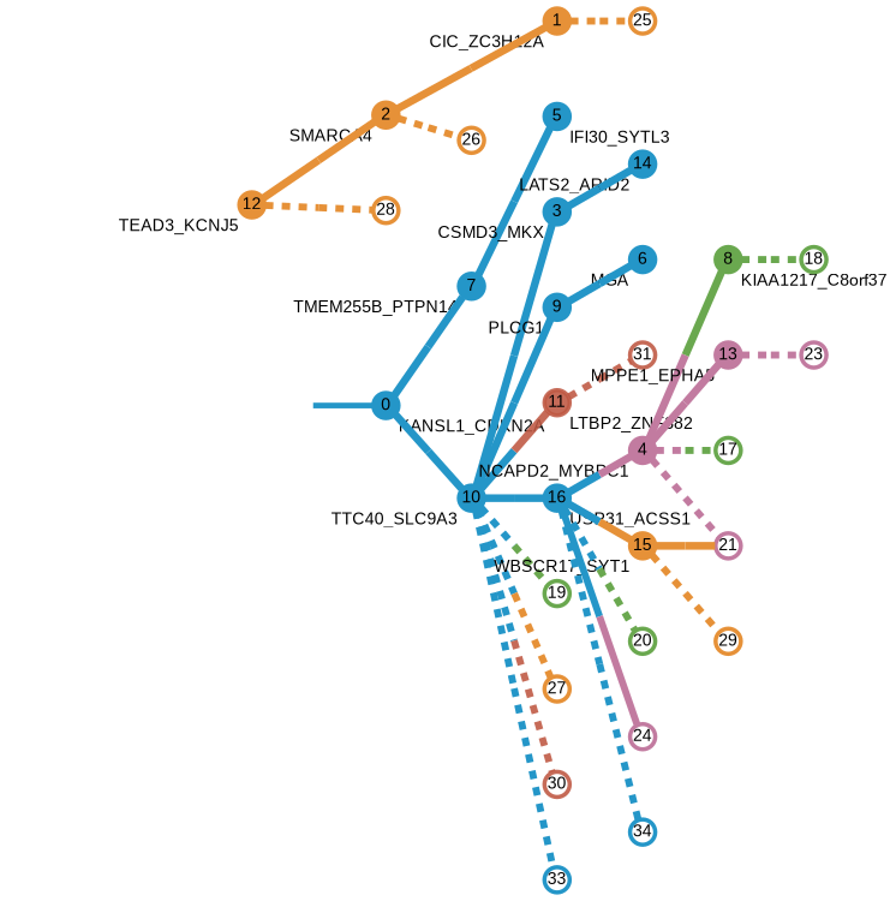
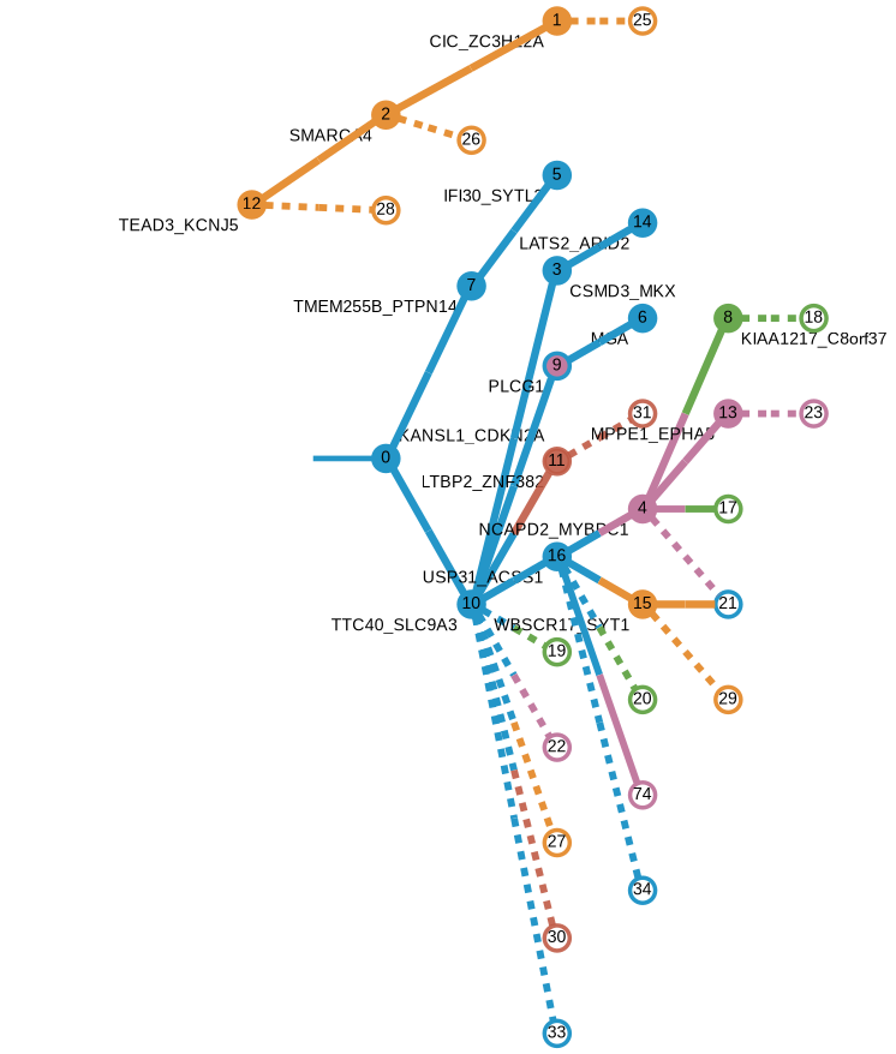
  strict digraph {
    forcelabels=true
    nodesep=0.7
    rankdir=LR
    ranksep=0.6
    splines=false
    node [color="#2496c8ff" fillcolor="#2496c8ff" fixedsize=true fontname=Arial fontsize="12pt" penwidth=3 shape=circle style=filled]
    edge [arrowsize=0 color="#2496c8ff;0.5:#2496c8ff" minlen=1.0449999570846558 penwidth=5 style=solid]
    0 [height=0.25 xlabel=KANSL1_CDKN2A]
    7 [height=0.25 xlabel=TMEM255B_PTPN14]
    10 [height=0.25 xlabel=TTC40_SLC9A3]
    5 [height=0.25 xlabel=IFI30_SYTL3]
    3 [height=0.25 xlabel=CSMD3_MKX]
-   9 [height=0.25 xlabel=PLCG1]
+   9 [fillcolor="#c27ba0ff" height=0.25 xlabel=PLCG1]
    11 [color="#be5742e1" fillcolor="#be5742e1" height=0.25 xlabel=LTBP2_ZNF382]
    16 [height=0.25 xlabel=USP31_ACSS1]
    19 [color="#6aa84fff" fillcolor="#6aa84fff" height=0.25 style=solid]
+   22 [color="#c27ba0ff" fillcolor="#c27ba0ff" height=0.25 style=solid]
    27 [color="#e69138ff" fillcolor="#e69138ff" height=0.25 style=solid]
    30 [color="#be5742e1" fillcolor="#be5742e1" height=0.25 style=solid]
    33 [height=0.25 style=solid]
    14 [height=0.25 xlabel=LATS2_ARID2]
    6 [height=0.25 xlabel=MGA]
    31 [color="#be5742e1" fillcolor="#be5742e1" height=0.25 style=solid]
    4 [color="#c27ba0ff" fillcolor="#c27ba0ff" height=0.25 xlabel=NCAPD2_MYBPC1]
    15 [color="#e69138ff" fillcolor="#e69138ff" height=0.25 xlabel=WBSCR17_SYT1]
    20 [color="#6aa84fff" fillcolor="#6aa84fff" height=0.25 style=solid]
-   24 [color="#c27ba0ff" fillcolor="#c27ba0ff" height=0.25 style=solid]
+   24 [color="#c27ba0ff" fillcolor="#c27ba0ff" height=0.25 style=solid label=74]
    34 [height=0.25 style=solid]
    1 [color="#e69138ff" fillcolor="#e69138ff" height=0.25 xlabel=CIC_ZC3H12A]
    25 [color="#e69138ff" fillcolor="#e69138ff" height=0.25 style=solid]
    2 [color="#e69138ff" fillcolor="#e69138ff" height=0.25 xlabel=SMARCA4]
    26 [color="#e69138ff" fillcolor="#e69138ff" height=0.25 style=solid]
    8 [color="#6aa84fff" fillcolor="#6aa84fff" height=0.25 xlabel=KIAA1217_C8orf37]
    13 [color="#c27ba0ff" fillcolor="#c27ba0ff" height=0.25 xlabel=MPPE1_EPHA5]
    17 [color="#6aa84fff" fillcolor="#6aa84fff" height=0.25 style=solid]
-   21 [color="#c27ba0ff" fillcolor="#c27ba0ff" height=0.25 style=solid]
+   21 [fillcolor="#c27ba0ff" height=0.25 style=solid]
    18 [color="#6aa84fff" fillcolor="#6aa84fff" height=0.25 style=solid]
    23 [color="#c27ba0ff" fillcolor="#c27ba0ff" height=0.25 style=solid]
    29 [color="#e69138ff" fillcolor="#e69138ff" height=0.25 style=solid]
    12 [color="#e69138ff" fillcolor="#e69138ff" height=0.25 xlabel=TEAD3_KCNJ5]
    28 [color="#e69138ff" fillcolor="#e69138ff" height=0.25 style=solid]
    normal [style=invis xlabel=KANSL1_CDKN2A color="" fillcolor="" fixedsize="" fontname="" fontsize="" shape=""]
    0 -> 7 [minlen=1.2400000095367432 penwidth=5.5]
    0 -> 10 [minlen=1.149999976158142 penwidth=5.5]
    7 -> 5 [minlen=1.2850000858306885 penwidth=5.5]
    10 -> 3 [minlen=1.2999999523162842 penwidth=5.5]
    10 -> 9 [minlen=1.225000023841858 penwidth=5.5]
    10 -> 11 [color="#2496c8ff;0.5:#be5742e1" minlen=1.149999976158142 penwidth=5.5]
    10 -> 16 [minlen=1.090000033378601 penwidth=5.5]
    10 -> 19 [color="#2496c8ff;0.5:#6aa84fff" style=dashed]
+   10 -> 22 [color="#2496c8ff;0.5:#c27ba0ff" style=dashed]
    10 -> 27 [color="#2496c8ff;0.5:#e69138ff" style=dashed]
    10 -> 30 [color="#2496c8ff;0.5:#be5742e1" style=dashed]
    10 -> 33 [style=dashed]
    3 -> 14 [minlen=1.090000033378601 penwidth=5.5]
    9 -> 6 [minlen=1.2400000095367432 penwidth=5.5]
    11 -> 31 [color="#be5742e1;0.5:#be5742e1" style=dashed]
    16 -> 4 [color="#2496c8ff;0.5:#c27ba0ff" minlen=1.2999999523162842 penwidth=5.5]
    16 -> 15 [color="#2496c8ff;0.5:#e69138ff" minlen=1.090000033378601 penwidth=5.5]
    16 -> 20 [color="#2496c8ff;0.5:#6aa84fff" style=dashed]
    16 -> 24 [color="#2496c8ff;0.5:#c27ba0ff"]
    16 -> 34 [style=dashed]
    4 -> 8 [color="#c27ba0ff;0.5:#6aa84fff" minlen=1.225000023841858 penwidth=5.5]
    4 -> 13 [color="#c27ba0ff;0.5:#c27ba0ff" minlen=1.1349999904632568 penwidth=5.5]
-   4 -> 17 [color="#c27ba0ff;0.5:#6aa84fff" style=dashed]
+   4 -> 17 [color="#c27ba0ff;0.5:#6aa84fff"]
    4 -> 21 [color="#c27ba0ff;0.5:#c27ba0ff" style=dashed]
    15 -> 21 [color="#e69138ff;0.5:#e69138ff" minlen=1.1349999904632568 penwidth=5.5]
    15 -> 29 [color="#e69138ff;0.5:#e69138ff" style=dashed]
    1 -> 25 [color="#e69138ff;0.5:#e69138ff" style=dashed]
    2 -> 1 [color="#e69138ff;0.5:#e69138ff" minlen=2.5 penwidth=5.5]
    2 -> 26 [color="#e69138ff;0.5:#e69138ff" style=dashed]
    8 -> 18 [color="#6aa84fff;0.5:#6aa84fff" style=dashed]
    13 -> 23 [color="#c27ba0ff;0.5:#c27ba0ff" style=dashed]
    12 -> 2 [color="#e69138ff;0.5:#e69138ff" minlen=1.9900000095367432 penwidth=5.5]
    12 -> 28 [color="#e69138ff;0.5:#e69138ff" style=dashed]
    normal -> 0 [color="#2496c8ff" penwidth=4 minlen=""]
  }
